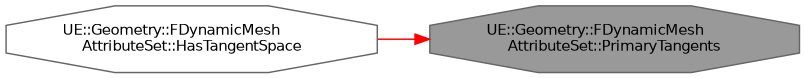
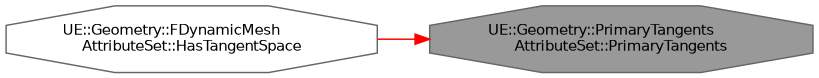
  digraph {
    rankdir=RL
    node [fontname=Helvetica fontsize=10 shape=octagon style=filled]
-   n1 [color=gray40 fillcolor=grey60 fontcolor=black height=0.2 label="UE::Geometry::FDynamicMesh\lAttributeSet::PrimaryTangents" width=0.4]
+   n1 [color=gray40 fillcolor=grey60 fontcolor=black height=0.2 label="UE::Geometry::PrimaryTangents\lAttributeSet::PrimaryTangents" width=0.4]
    n2 [color=grey40 fillcolor=white height=0.2 label="UE::Geometry::FDynamicMesh\lAttributeSet::HasTangentSpace" width=0.4]
    n1 -> n2 [color=red dir=back fontname=Helvetica fontsize=10 labelfontname=Helvetica labelfontsize=10 style=solid]
  }
